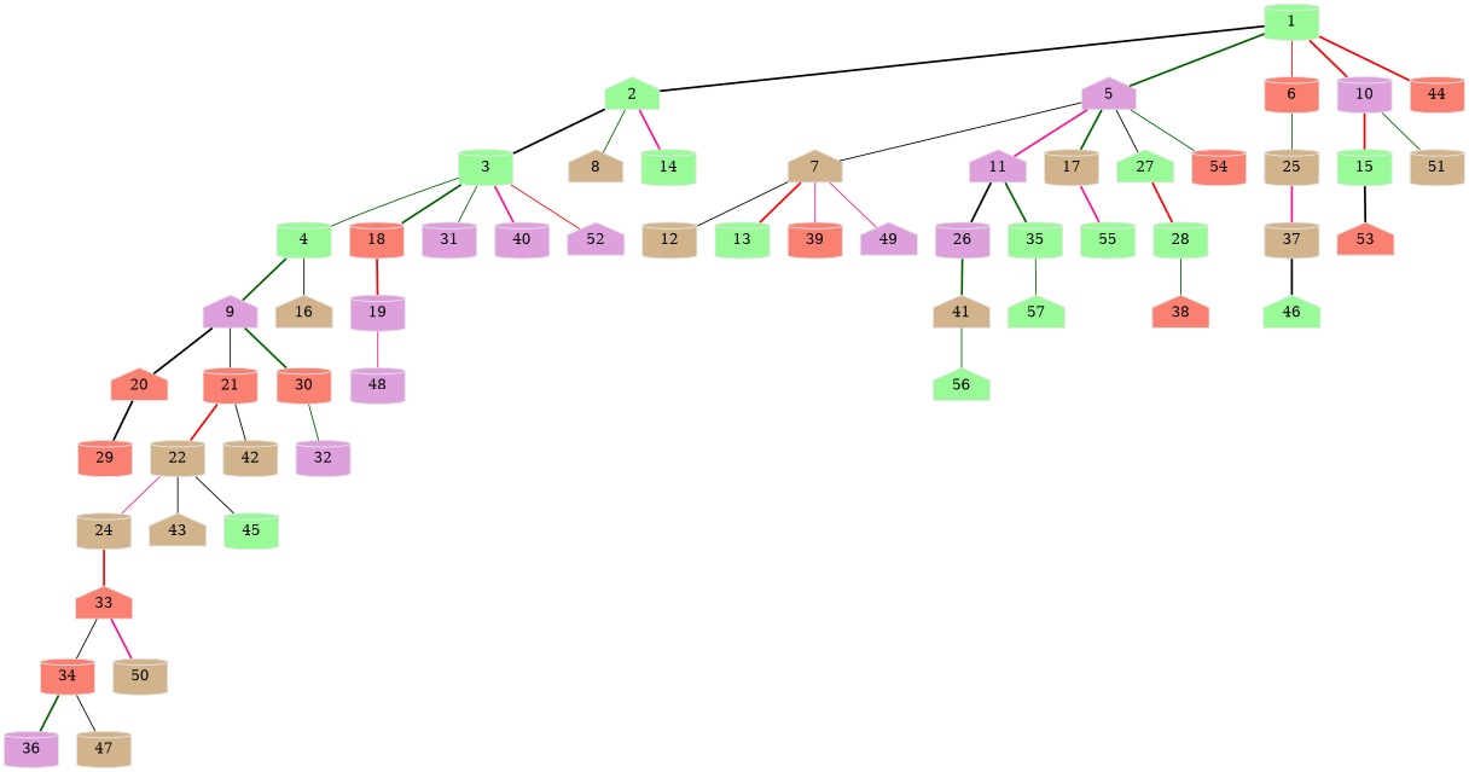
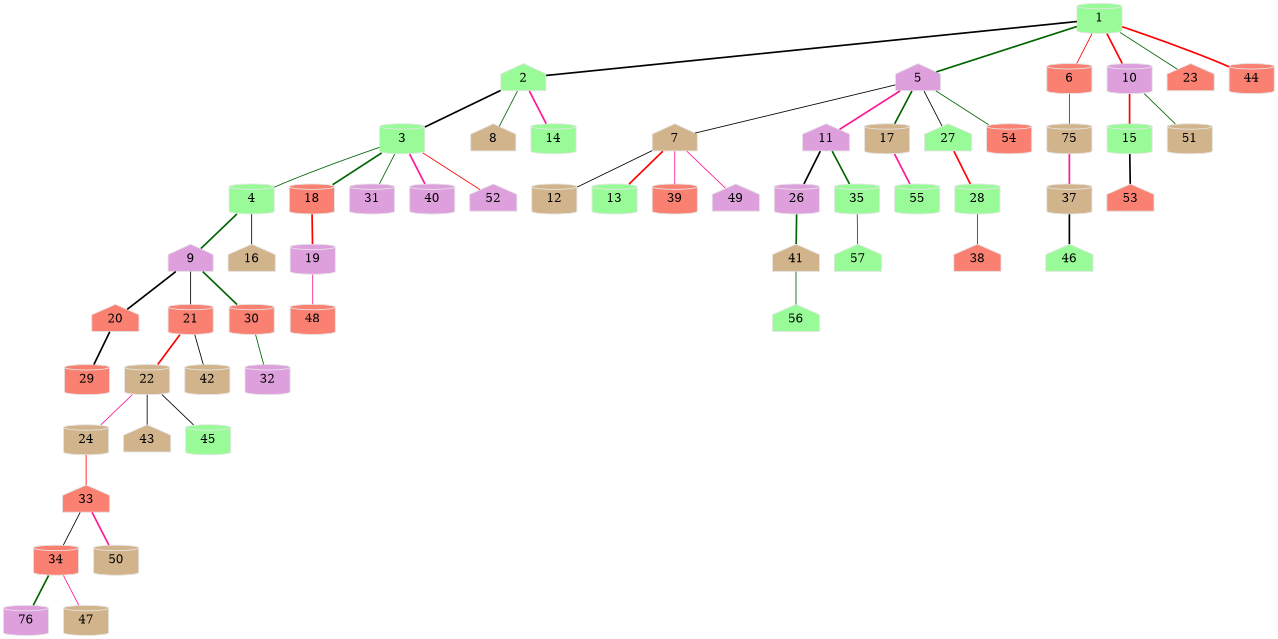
  graph {
    node [color=gray90 fillcolor=palegreen shape=cylinder style=filled]
    edge [color=darkgreen style=bold]
    2 [shape=house]
    1
    5 [fillcolor=plum shape=house]
    6 [fillcolor=salmon]
    10 [fillcolor=plum]
+   23 [fillcolor=salmon shape=house]
    44 [fillcolor=salmon]
    3
    8 [fillcolor=tan shape=house]
    14
    7 [fillcolor=tan shape=house]
    11 [fillcolor=plum shape=house]
    17 [fillcolor=tan]
    27 [shape=house]
    54 [fillcolor=salmon]
-   25 [fillcolor=tan]
+   25 [fillcolor=tan label=75]
    15
    51 [fillcolor=tan]
    4
    18 [fillcolor=salmon]
    31 [fillcolor=plum]
    40 [fillcolor=plum]
    52 [fillcolor=plum shape=house]
    9 [fillcolor=plum shape=house]
    16 [fillcolor=tan shape=house]
    19 [fillcolor=plum]
    20 [fillcolor=salmon shape=house]
    21 [fillcolor=salmon]
    30 [fillcolor=salmon]
    12 [fillcolor=tan]
    13
    39 [fillcolor=salmon]
    49 [fillcolor=plum shape=house]
    26 [fillcolor=plum]
    35
    55
    28
    37 [fillcolor=tan]
    29 [fillcolor=salmon]
    22 [fillcolor=tan]
    42 [fillcolor=tan]
    32 [fillcolor=plum]
    53 [fillcolor=salmon shape=house]
    41 [fillcolor=tan shape=house]
    57 [shape=house]
-   48 [fillcolor=plum]
+   48 [fillcolor=salmon]
    24 [fillcolor=tan]
    43 [fillcolor=tan shape=house]
    45
    33 [fillcolor=salmon shape=house]
    34 [fillcolor=salmon]
    50 [fillcolor=tan]
    46 [shape=house]
    56 [shape=house]
    38 [fillcolor=salmon shape=house]
-   36 [fillcolor=plum]
+   36 [fillcolor=plum label=76]
    47 [fillcolor=tan]
    2 -- 3 [color=black]
    2 -- 8 [style=solid]
    2 -- 14 [color=deeppink]
    1 -- 2 [color=black]
    1 -- 5
    1 -- 6 [color=red style=solid]
    1 -- 10 [color=red]
+   1 -- 23 [style=solid]
    1 -- 44 [color=red]
    5 -- 7 [color=black style=solid]
    5 -- 11 [color=deeppink]
    5 -- 17
    5 -- 27 [color=black style=solid]
    5 -- 54 [style=solid]
    6 -- 25 [style=solid]
    10 -- 15 [color=red]
    10 -- 51 [style=solid]
    3 -- 4 [style=solid]
    3 -- 18
    3 -- 31 [style=solid]
    3 -- 40 [color=deeppink]
    3 -- 52 [color=red style=solid]
    7 -- 12 [color=black style=solid]
    7 -- 13 [color=red]
    7 -- 39 [color=deeppink style=solid]
    7 -- 49 [color=deeppink style=solid]
    11 -- 26 [color=black]
    11 -- 35
    17 -- 55 [color=deeppink]
    27 -- 28 [color=red]
    25 -- 37 [color=deeppink]
    15 -- 53 [color=black]
    4 -- 9
    4 -- 16 [color=black style=solid]
    18 -- 19 [color=red]
    9 -- 20 [color=black]
    9 -- 21 [color=black style=solid]
    9 -- 30
    19 -- 48 [color=deeppink style=solid]
    20 -- 29 [color=black]
    21 -- 22 [color=red]
    21 -- 42 [color=black style=solid]
    30 -- 32 [style=solid]
    26 -- 41
    35 -- 57 [style=solid]
    28 -- 38 [style=solid]
    37 -- 46 [color=black]
    22 -- 24 [color=deeppink style=solid]
    22 -- 43 [color=black style=solid]
    22 -- 45 [color=black style=solid]
    41 -- 56 [style=solid]
-   24 -- 33 [color=red]
+   24 -- 33 [color=red style=solid]
    33 -- 34 [color=black style=solid]
    33 -- 50 [color=deeppink]
    34 -- 36
-   34 -- 47 [color=black style=solid]
+   34 -- 47 [color=deeppink style=solid]
  }
